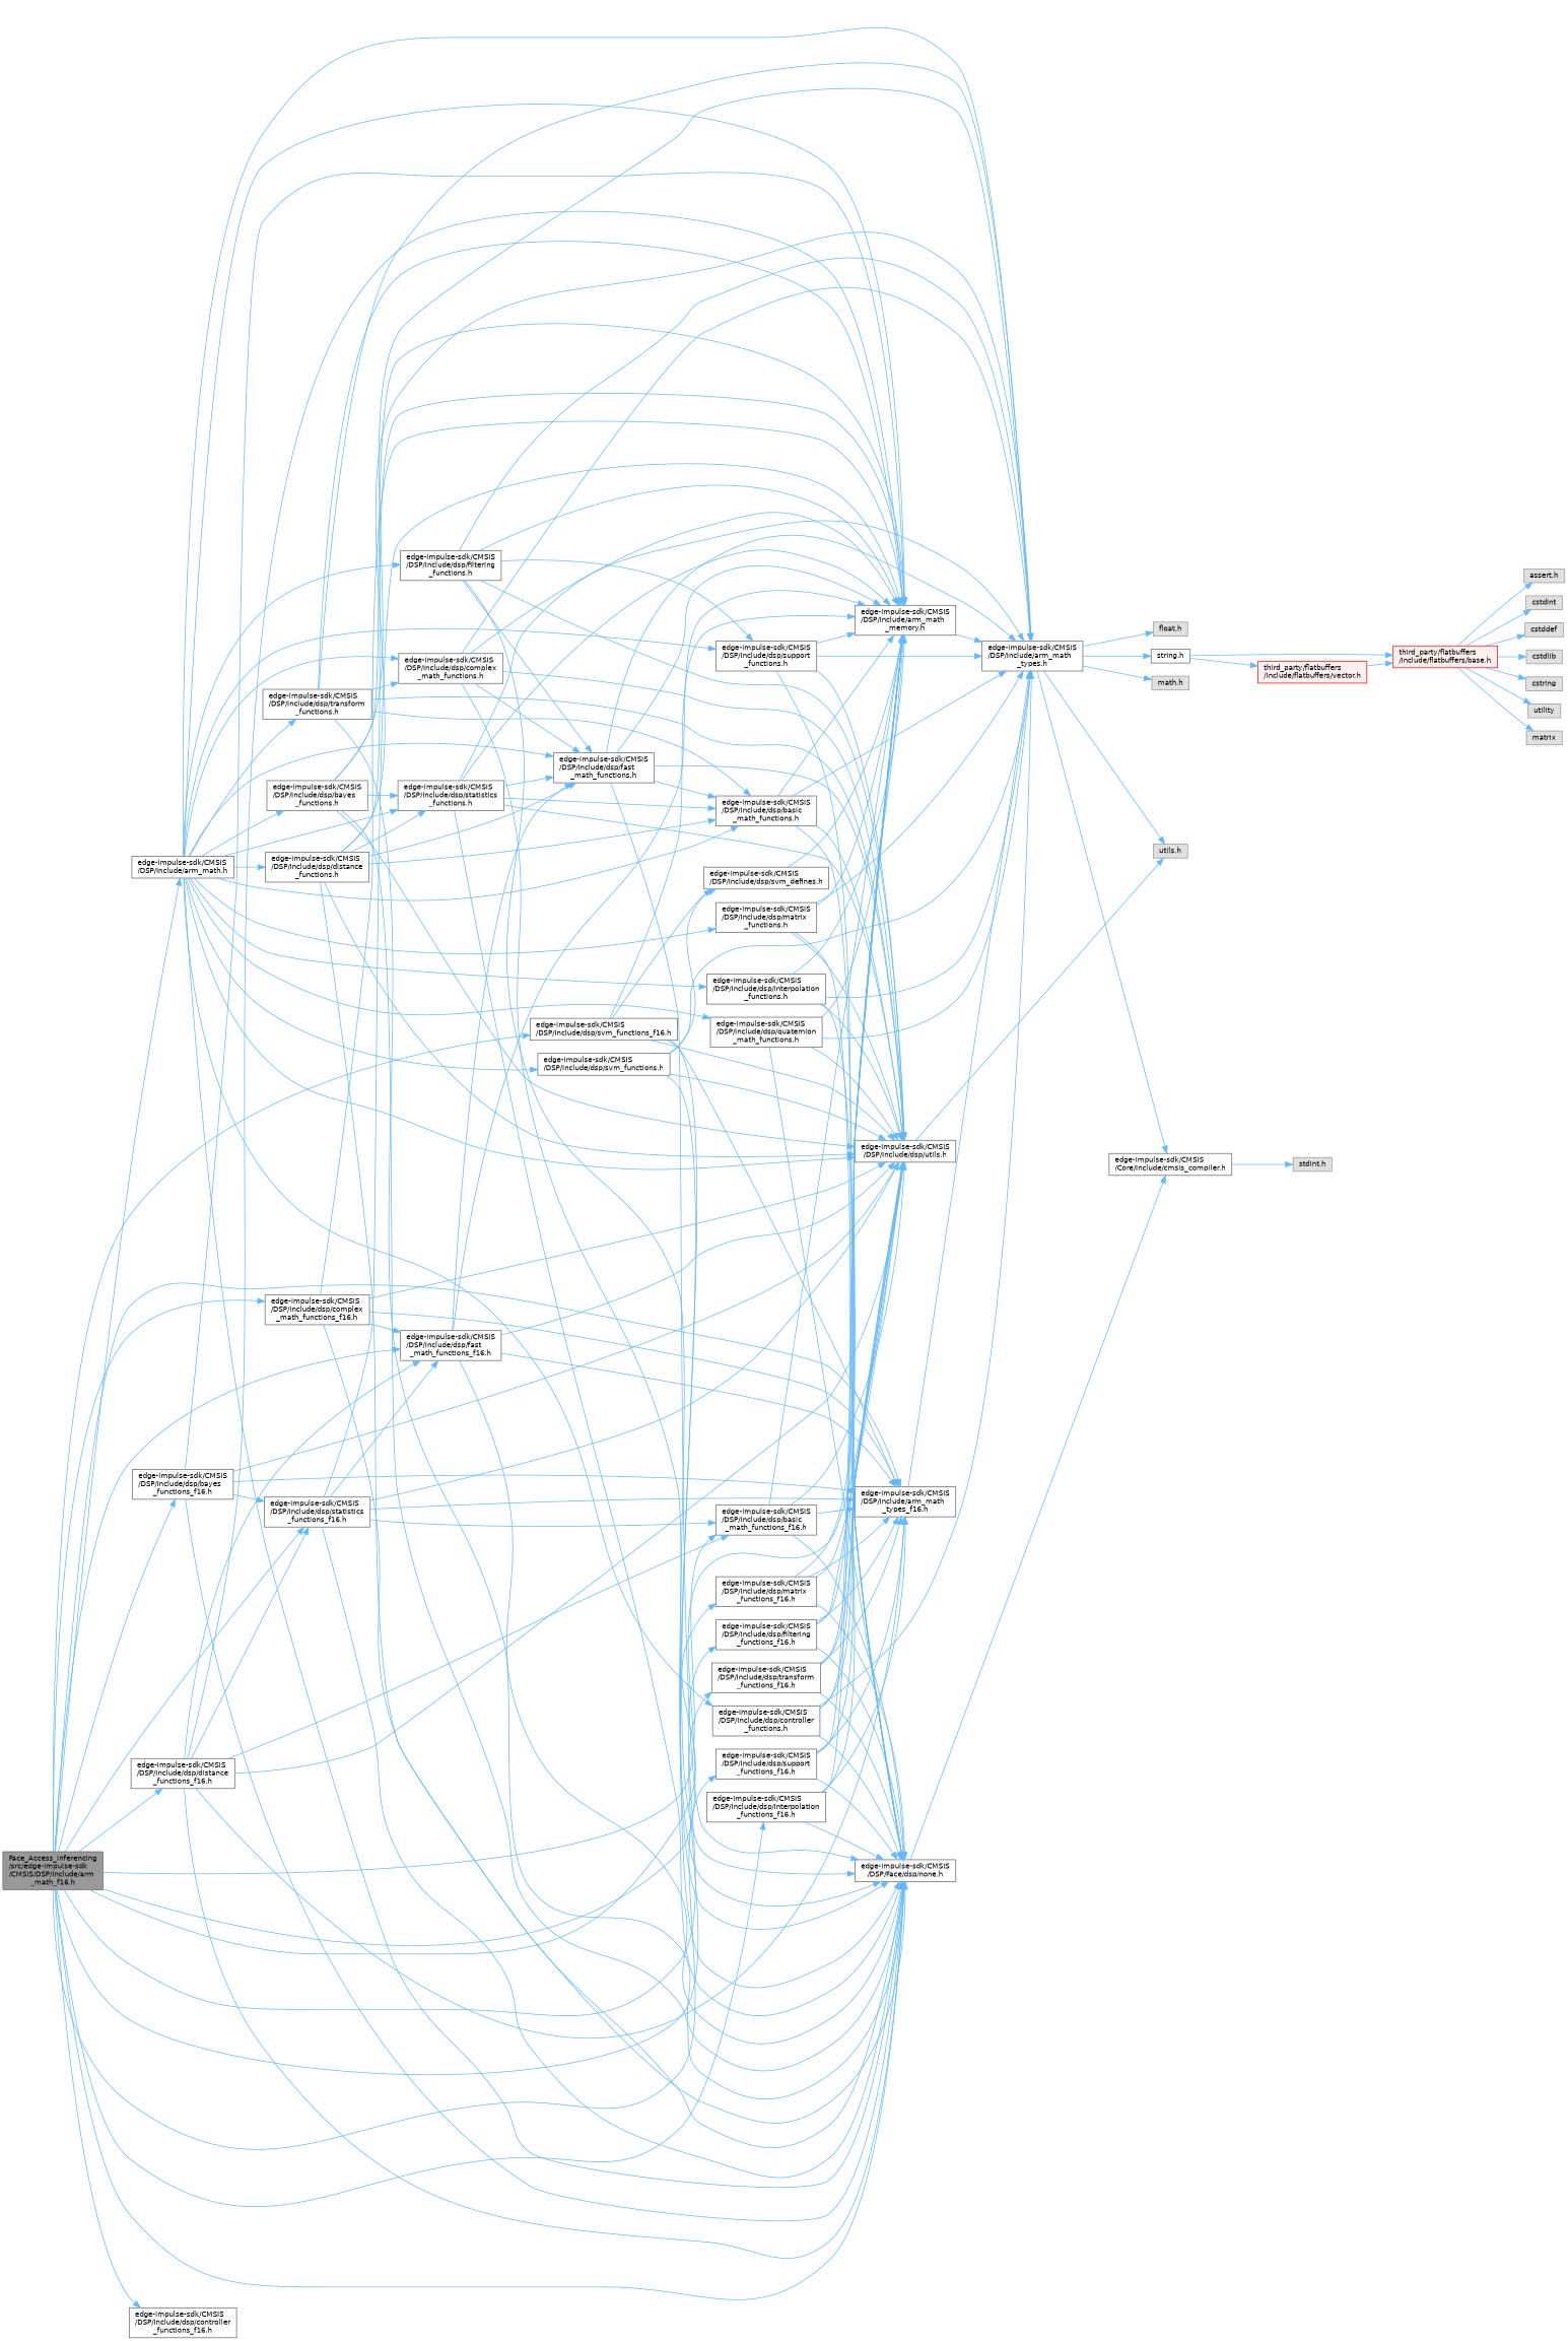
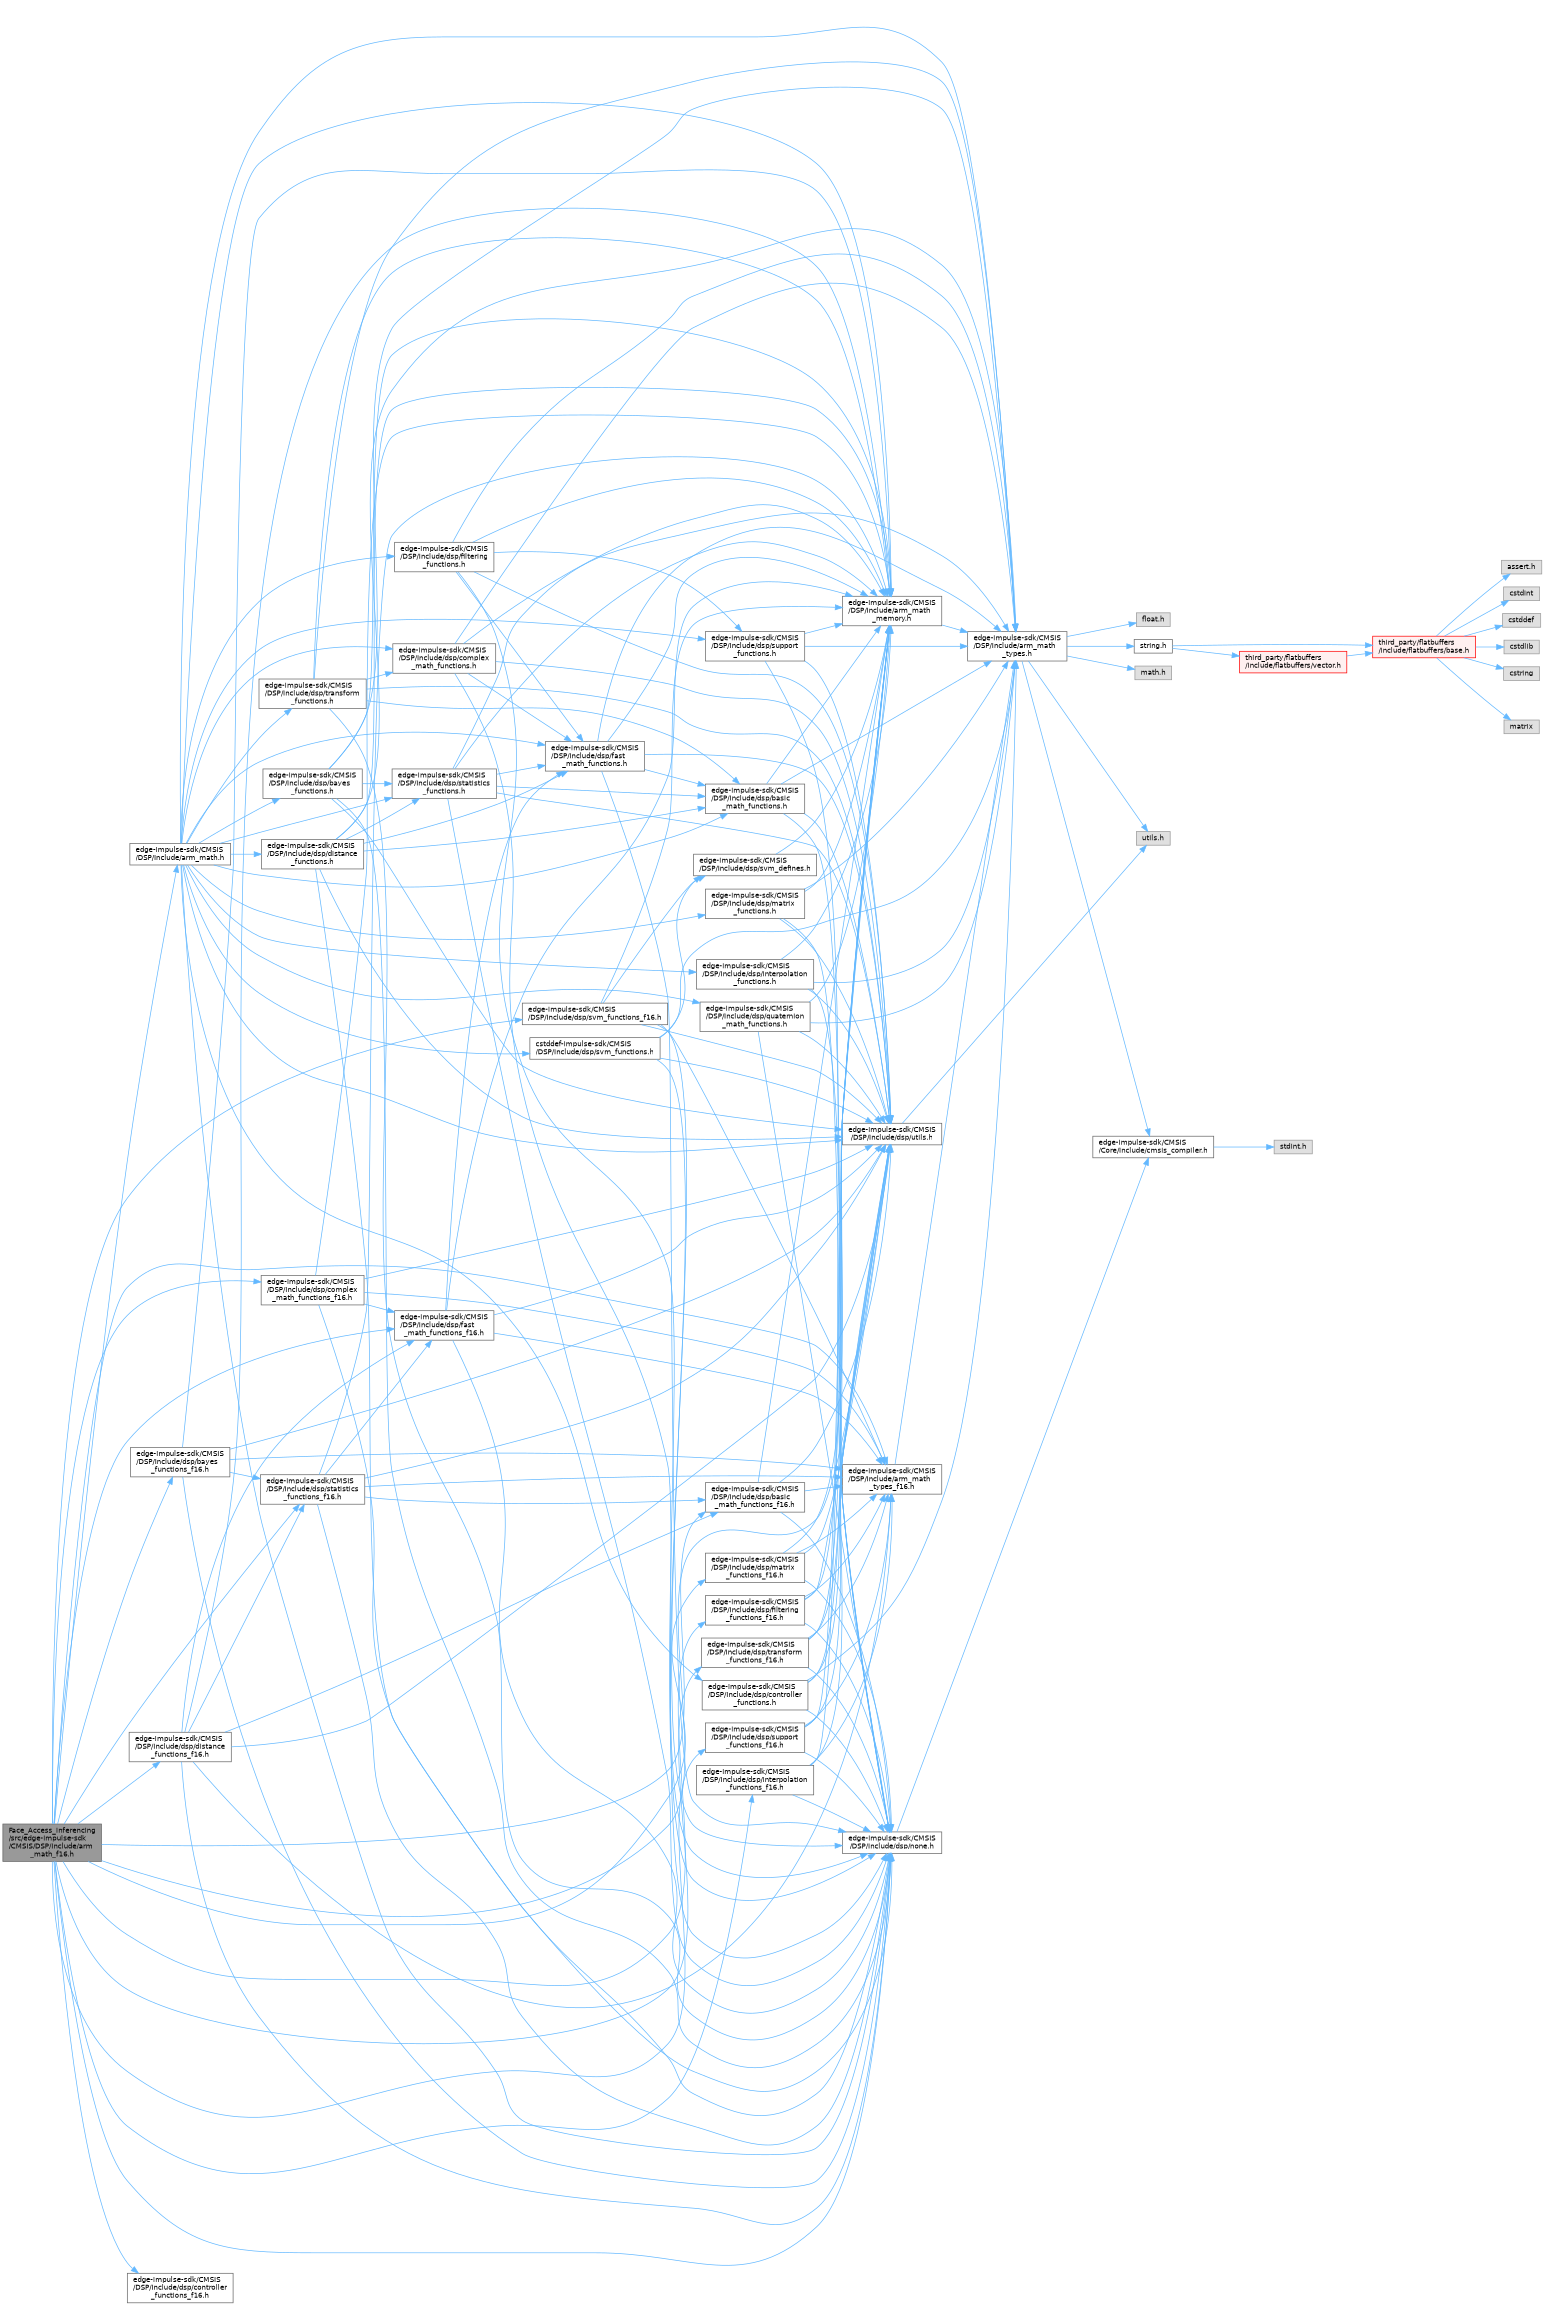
  digraph {
    rankdir=LR
    node [color=grey40 fillcolor=white fontname=Helvetica fontsize=10 shape=box style=filled]
    edge [color=steelblue1 fontname=Helvetica fontsize=10 labelfontname=Helvetica labelfontsize=10 style=solid]
    n1 [color=gray40 fillcolor=grey60 fontcolor=black height=0.2 label="Face_Access_inferencing\l/src/edge-impulse-sdk\l/CMSIS/DSP/Include/arm\l_math_f16.h" width=0.4]
    n2 [height=0.2 label="edge-impulse-sdk/CMSIS\l/DSP/Include/arm_math.h" width=0.4]
-   n3 [height=0.2 label="edge-impulse-sdk/CMSIS\l/DSP/Face/dsp/none.h" width=0.4]
+   n3 [height=0.2 label="edge-impulse-sdk/CMSIS\l/DSP/Include/dsp/none.h" width=0.4]
    n4 [height=0.2 label="edge-impulse-sdk/CMSIS\l/DSP/Include/dsp/utils.h" width=0.4]
    n5 [height=0.2 label="edge-impulse-sdk/CMSIS\l/DSP/Include/arm_math\l_types_f16.h" width=0.4]
    n6 [height=0.2 label="edge-impulse-sdk/CMSIS\l/DSP/Include/dsp/basic\l_math_functions_f16.h" width=0.4]
    n7 [height=0.2 label="edge-impulse-sdk/CMSIS\l/DSP/Include/dsp/interpolation\l_functions_f16.h" width=0.4]
    n8 [height=0.2 label="edge-impulse-sdk/CMSIS\l/DSP/Include/dsp/bayes\l_functions_f16.h" width=0.4]
    n9 [height=0.2 label="edge-impulse-sdk/CMSIS\l/DSP/Include/dsp/statistics\l_functions_f16.h" width=0.4]
    n10 [height=0.2 label="edge-impulse-sdk/CMSIS\l/DSP/Include/dsp/fast\l_math_functions_f16.h" width=0.4]
    n11 [height=0.2 label="edge-impulse-sdk/CMSIS\l/DSP/Include/dsp/matrix\l_functions_f16.h" width=0.4]
    n12 [height=0.2 label="edge-impulse-sdk/CMSIS\l/DSP/Include/dsp/complex\l_math_functions_f16.h" width=0.4]
    n13 [height=0.2 label="edge-impulse-sdk/CMSIS\l/DSP/Include/dsp/controller\l_functions_f16.h" width=0.4]
    n14 [height=0.2 label="edge-impulse-sdk/CMSIS\l/DSP/Include/dsp/support\l_functions_f16.h" width=0.4]
    n15 [height=0.2 label="edge-impulse-sdk/CMSIS\l/DSP/Include/dsp/distance\l_functions_f16.h" width=0.4]
    n16 [height=0.2 label="edge-impulse-sdk/CMSIS\l/DSP/Include/dsp/svm_functions_f16.h" width=0.4]
    n17 [height=0.2 label="edge-impulse-sdk/CMSIS\l/DSP/Include/dsp/transform\l_functions_f16.h" width=0.4]
    n18 [height=0.2 label="edge-impulse-sdk/CMSIS\l/DSP/Include/dsp/filtering\l_functions_f16.h" width=0.4]
    n19 [height=0.2 label="edge-impulse-sdk/CMSIS\l/DSP/Include/arm_math\l_types.h" width=0.4]
    n20 [height=0.2 label="edge-impulse-sdk/CMSIS\l/DSP/Include/arm_math\l_memory.h" width=0.4]
    n21 [height=0.2 label="edge-impulse-sdk/CMSIS\l/DSP/Include/dsp/basic\l_math_functions.h" width=0.4]
    n22 [height=0.2 label="edge-impulse-sdk/CMSIS\l/DSP/Include/dsp/interpolation\l_functions.h" width=0.4]
    n23 [height=0.2 label="edge-impulse-sdk/CMSIS\l/DSP/Include/dsp/bayes\l_functions.h" width=0.4]
    n24 [height=0.2 label="edge-impulse-sdk/CMSIS\l/DSP/Include/dsp/statistics\l_functions.h" width=0.4]
    n25 [height=0.2 label="edge-impulse-sdk/CMSIS\l/DSP/Include/dsp/fast\l_math_functions.h" width=0.4]
    n26 [height=0.2 label="edge-impulse-sdk/CMSIS\l/DSP/Include/dsp/matrix\l_functions.h" width=0.4]
    n27 [height=0.2 label="edge-impulse-sdk/CMSIS\l/DSP/Include/dsp/complex\l_math_functions.h" width=0.4]
    n28 [height=0.2 label="edge-impulse-sdk/CMSIS\l/DSP/Include/dsp/controller\l_functions.h" width=0.4]
    n29 [height=0.2 label="edge-impulse-sdk/CMSIS\l/DSP/Include/dsp/support\l_functions.h" width=0.4]
    n30 [height=0.2 label="edge-impulse-sdk/CMSIS\l/DSP/Include/dsp/distance\l_functions.h" width=0.4]
-   n31 [height=0.2 label="edge-impulse-sdk/CMSIS\l/DSP/Include/dsp/svm_functions.h" width=0.4]
+   n31 [height=0.2 label="cstddef-impulse-sdk/CMSIS\l/DSP/Include/dsp/svm_functions.h" width=0.4]
    n32 [height=0.2 label="edge-impulse-sdk/CMSIS\l/DSP/Include/dsp/transform\l_functions.h" width=0.4]
    n33 [height=0.2 label="edge-impulse-sdk/CMSIS\l/DSP/Include/dsp/filtering\l_functions.h" width=0.4]
    n34 [height=0.2 label="edge-impulse-sdk/CMSIS\l/DSP/Include/dsp/quaternion\l_math_functions.h" width=0.4]
    n35 [height=0.2 label="edge-impulse-sdk/CMSIS\l/Core/Include/cmsis_compiler.h" width=0.4]
    n36 [color=grey60 fillcolor="#E0E0E0" height=0.2 label="utils.h" width=0.4]
    n37 [height=0.2 label="edge-impulse-sdk/CMSIS\l/DSP/Include/dsp/svm_defines.h" width=0.4]
    n38 [height=0.2 label="string.h" width=0.4]
    n39 [color=grey60 fillcolor="#E0E0E0" height=0.2 label="math.h" width=0.4]
    n40 [color=grey60 fillcolor="#E0E0E0" height=0.2 label="float.h" width=0.4]
    n41 [color=grey60 fillcolor="#E0E0E0" height=0.2 label="stdint.h" width=0.4]
    n42 [color=red fillcolor="#FFF0F0" height=0.2 label="third_party/flatbuffers\l/include/flatbuffers/base.h" width=0.4]
    n43 [color=red fillcolor="#FFF0F0" height=0.2 label="third_party/flatbuffers\l/include/flatbuffers/vector.h" width=0.4]
    n44 [color=grey60 fillcolor="#E0E0E0" height=0.2 label="assert.h" width=0.4]
    n45 [color=grey60 fillcolor="#E0E0E0" height=0.2 label=cstdint width=0.4]
    n46 [color=grey60 fillcolor="#E0E0E0" height=0.2 label=cstddef width=0.4]
    n47 [color=grey60 fillcolor="#E0E0E0" height=0.2 label=cstdlib width=0.4]
    n48 [color=grey60 fillcolor="#E0E0E0" height=0.2 label=cstring width=0.4]
-   n49 [color=grey60 fillcolor="#E0E0E0" height=0.2 label=utility width=0.4]
    n50 [color=grey60 fillcolor="#E0E0E0" height=0.2 label=matrix width=0.4]
    n1 -> n2
    n1 -> n3
    n1 -> n4
    n1 -> n5
    n1 -> n6
    n1 -> n7
    n1 -> n8
    n1 -> n9
    n1 -> n10
    n1 -> n11
    n1 -> n12
    n1 -> n13
    n1 -> n14
    n1 -> n15
    n1 -> n16
    n1 -> n17
    n1 -> n18
    n2 -> n3
    n2 -> n4
    n2 -> n19
    n2 -> n20
    n2 -> n21
    n2 -> n22
    n2 -> n23
    n2 -> n24
    n2 -> n25
    n2 -> n26
    n2 -> n27
    n2 -> n28
    n2 -> n29
    n2 -> n30
    n2 -> n31
    n2 -> n32
    n2 -> n33
    n2 -> n34
    n3 -> n35
    n4 -> n36
    n5 -> n19
    n6 -> n3
    n6 -> n4
    n6 -> n5
    n6 -> n20
    n7 -> n3
    n7 -> n4
    n7 -> n5
    n7 -> n20
    n8 -> n3
    n8 -> n4
    n8 -> n5
    n8 -> n9
    n8 -> n20
    n9 -> n3
    n9 -> n4
    n9 -> n5
    n9 -> n6
    n9 -> n10
    n9 -> n20
    n10 -> n3
    n10 -> n4
    n10 -> n5
    n10 -> n20
    n10 -> n25
    n11 -> n3
    n11 -> n4
    n11 -> n5
    n11 -> n20
    n12 -> n3
    n12 -> n4
    n12 -> n5
    n12 -> n10
    n12 -> n20
    n14 -> n3
    n14 -> n4
    n14 -> n5
    n14 -> n20
    n15 -> n3
    n15 -> n4
    n15 -> n5
    n15 -> n6
    n15 -> n9
    n15 -> n10
    n15 -> n20
    n16 -> n3
    n16 -> n4
    n16 -> n5
    n16 -> n20
    n16 -> n37
    n17 -> n3
    n17 -> n4
    n17 -> n5
    n17 -> n20
    n18 -> n3
    n18 -> n4
    n18 -> n5
    n18 -> n20
    n19 -> n35
    n19 -> n36
    n19 -> n38
    n19 -> n39
    n19 -> n40
    n20 -> n19
    n21 -> n3
    n21 -> n4
    n21 -> n19
    n21 -> n20
    n22 -> n3
    n22 -> n4
    n22 -> n19
    n22 -> n20
    n23 -> n3
    n23 -> n4
    n23 -> n19
    n23 -> n20
    n23 -> n24
    n24 -> n3
    n24 -> n4
    n24 -> n19
    n24 -> n20
    n24 -> n21
    n24 -> n25
    n25 -> n3
    n25 -> n4
    n25 -> n19
    n25 -> n20
    n25 -> n21
    n26 -> n3
    n26 -> n4
    n26 -> n19
    n26 -> n20
    n27 -> n3
    n27 -> n4
    n27 -> n19
    n27 -> n20
    n27 -> n25
    n28 -> n3
    n28 -> n4
    n28 -> n19
    n28 -> n20
    n29 -> n3
    n29 -> n4
    n29 -> n19
    n29 -> n20
    n30 -> n3
    n30 -> n4
    n30 -> n19
    n30 -> n20
    n30 -> n21
    n30 -> n24
    n30 -> n25
    n31 -> n3
    n31 -> n4
    n31 -> n19
    n31 -> n37
    n32 -> n3
    n32 -> n4
    n32 -> n19
    n32 -> n20
    n32 -> n21
    n32 -> n27
    n33 -> n3
    n33 -> n4
    n33 -> n19
    n33 -> n20
    n33 -> n25
    n33 -> n29
    n34 -> n3
    n34 -> n4
    n34 -> n19
    n34 -> n20
    n35 -> n41
    n37 -> n20
    n38 -> n42
    n38 -> n43
    n42 -> n44
    n42 -> n45
    n42 -> n46
    n42 -> n47
    n42 -> n48
-   n42 -> n49
    n42 -> n50
    n43 -> n42
  }
